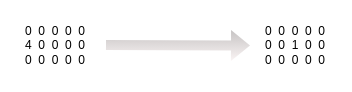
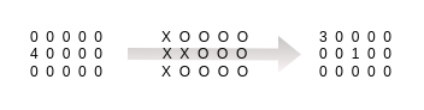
  <mxCell id="0" />
  <mxCell id="1" parent="0" />
  <mxCell id="2" value="0&amp;nbsp; 0&amp;nbsp; 0&amp;nbsp; 0&amp;nbsp; 0&lt;div&gt;4&amp;nbsp; 0&amp;nbsp; 0&amp;nbsp; 0&amp;nbsp; 0&lt;/div&gt;&lt;div&gt;0&amp;nbsp; 0&amp;nbsp; 0&amp;nbsp; 0&amp;nbsp; 0&lt;/div&gt;" style="text;strokeColor=none;align=center;fillColor=none;html=1;verticalAlign=middle;whiteSpace=wrap;rounded=0;shadow=0;" parent="1" vertex="1"><mxGeometry x="20" y="20" width="70" height="50" as="geometry" /></mxCell>
  <mxCell id="3" value="" style="shape=flexArrow;endArrow=classic;html=1;rounded=0;strokeColor=none;fillColor=#c6c3c3;gradientColor=#faf4f4;shadow=0;" parent="1" edge="1"><mxGeometry width="50" height="50" relative="1" as="geometry"><mxPoint x="105" y="44.5" as="sourcePoint" /><mxPoint x="250" y="45" as="targetPoint" /></mxGeometry></mxCell>
- <mxCell id="5" value="0&amp;nbsp; 0&amp;nbsp; 0&amp;nbsp; 0&amp;nbsp; 0&lt;div&gt;0&amp;nbsp; 0&amp;nbsp; 1&amp;nbsp; 0&amp;nbsp; 0&lt;/div&gt;&lt;div&gt;0&amp;nbsp; 0&amp;nbsp; 0&amp;nbsp; 0&amp;nbsp; 0&lt;/div&gt;" style="text;strokeColor=none;align=center;fillColor=none;html=1;verticalAlign=middle;whiteSpace=wrap;rounded=0;shadow=0;" parent="1" vertex="1"><mxGeometry x="260" y="20" width="70" height="50" as="geometry" /></mxCell>
+ <mxCell id="4" value="X&amp;nbsp; O&amp;nbsp; O&amp;nbsp; O&amp;nbsp; O&lt;br&gt;&lt;div&gt;&lt;span style=&quot;background-color: initial;&quot;&gt;X&lt;/span&gt;&amp;nbsp; X&amp;nbsp;&amp;nbsp;&lt;span style=&quot;background-color: initial;&quot;&gt;O&amp;nbsp; O&amp;nbsp; O&lt;/span&gt;&lt;/div&gt;&lt;div&gt;X&amp;nbsp; O&amp;nbsp;&amp;nbsp;&lt;span style=&quot;background-color: initial;&quot;&gt;O&amp;nbsp; O&amp;nbsp; O&lt;/span&gt;&lt;/div&gt;" style="text;strokeColor=none;align=center;fillColor=none;html=1;verticalAlign=middle;whiteSpace=wrap;rounded=0;shadow=0;" parent="1" vertex="1"><mxGeometry x="130" y="20" width="80" height="50" as="geometry" /></mxCell>
+ <mxCell id="5" value="3&amp;nbsp; 0&amp;nbsp; 0&amp;nbsp; 0&amp;nbsp; 0&lt;div&gt;0&amp;nbsp; 0&amp;nbsp; 1&amp;nbsp; 0&amp;nbsp; 0&lt;/div&gt;&lt;div&gt;0&amp;nbsp; 0&amp;nbsp; 0&amp;nbsp; 0&amp;nbsp; 0&lt;/div&gt;" style="text;strokeColor=none;align=center;fillColor=none;html=1;verticalAlign=middle;whiteSpace=wrap;rounded=0;shadow=0;" parent="1" vertex="1"><mxGeometry x="260" y="20" width="70" height="50" as="geometry" /></mxCell>
